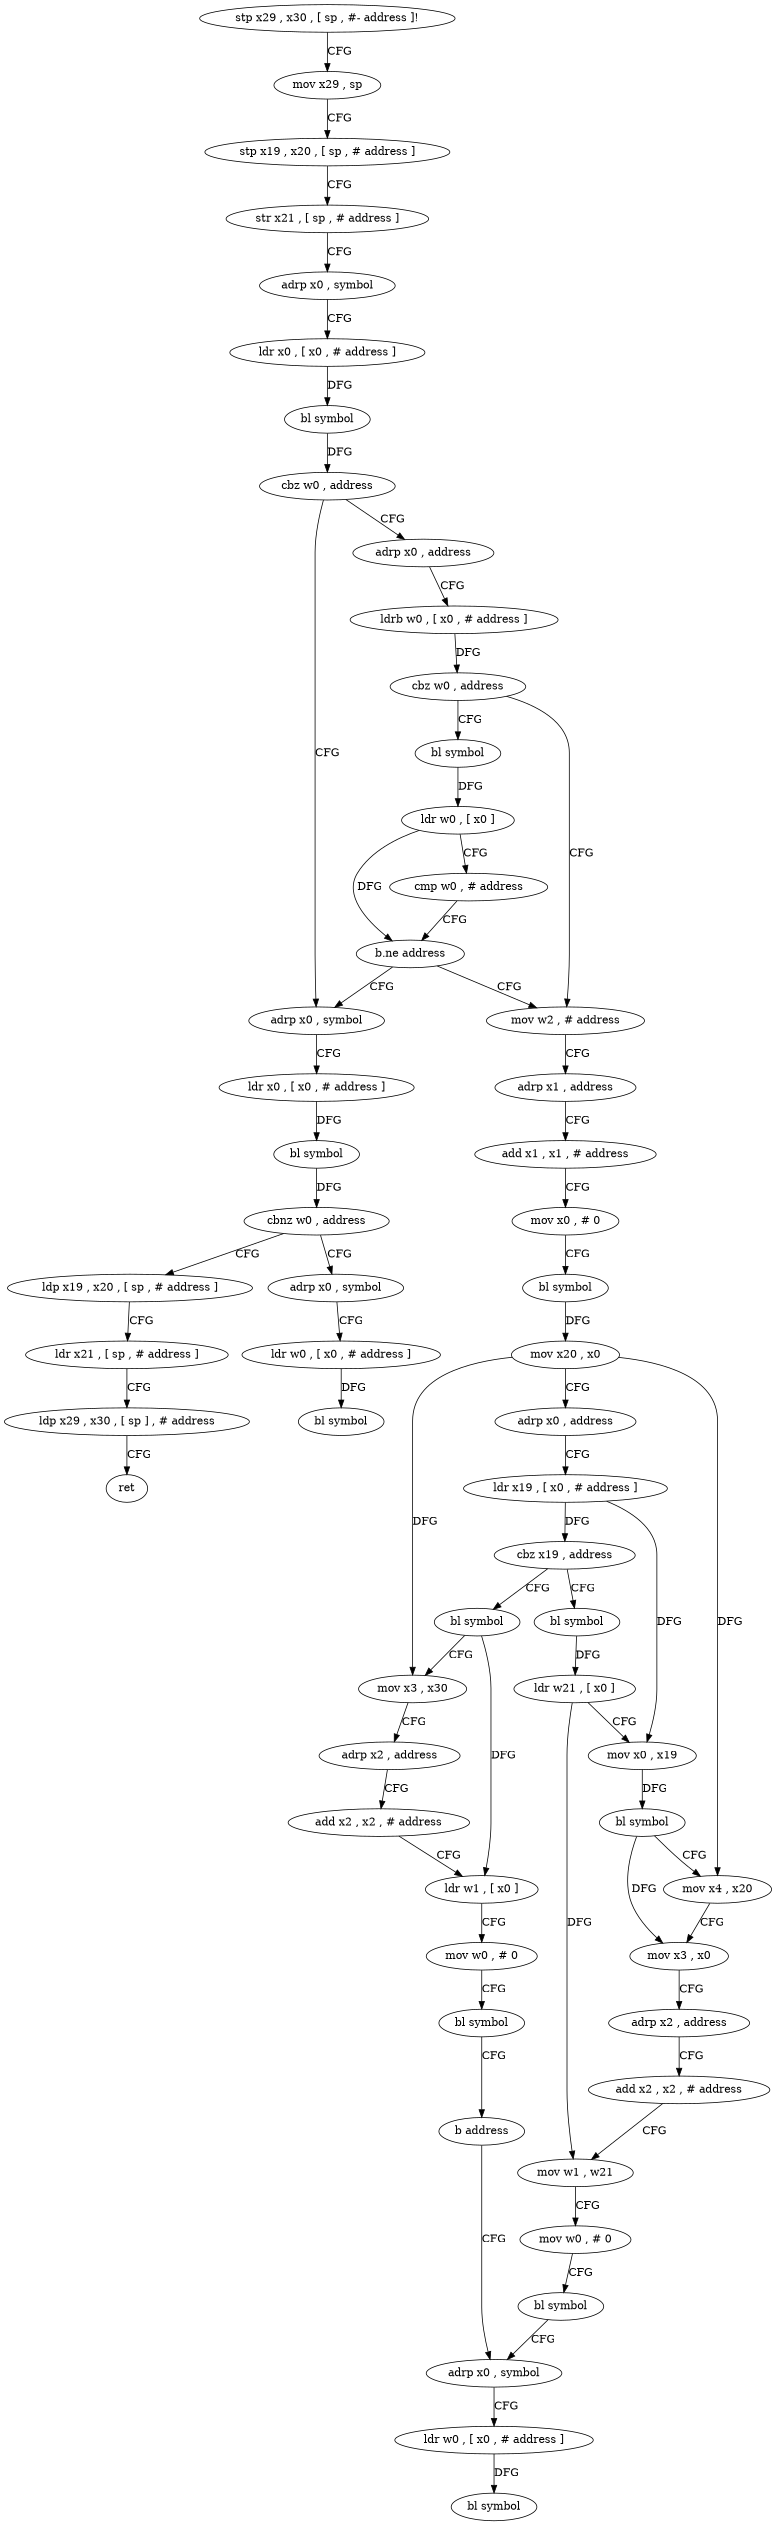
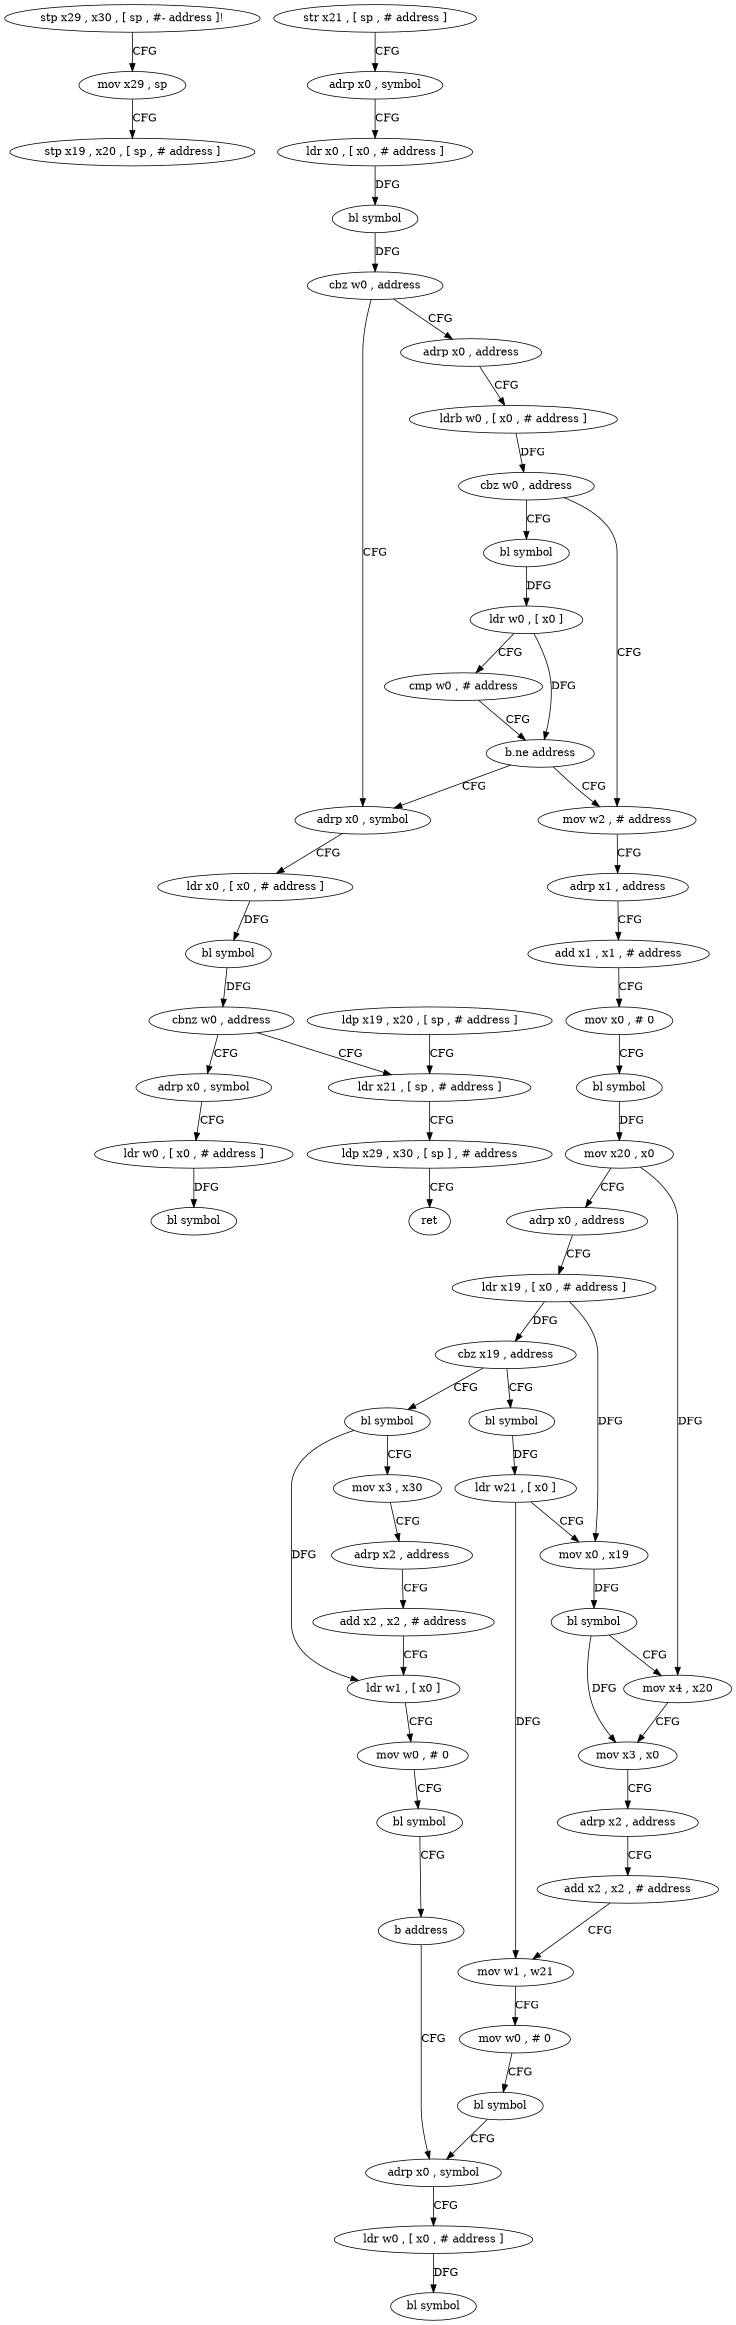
  digraph {
    n1 [label="stp x29 , x30 , [ sp , #- address ]!"]
    n2 [label="mov x29 , sp"]
    n3 [label="stp x19 , x20 , [ sp , # address ]"]
    n4 [label="str x21 , [ sp , # address ]"]
    n5 [label="adrp x0 , symbol"]
    n6 [label="ldr x0 , [ x0 , # address ]"]
    n7 [label="bl symbol"]
    n8 [label="cbz w0 , address"]
    n9 [label="adrp x0 , symbol"]
    n10 [label="adrp x0 , address"]
    n11 [label="ldr x0 , [ x0 , # address ]"]
    n12 [label="ldrb w0 , [ x0 , # address ]"]
    n13 [label="bl symbol"]
    n14 [label="cbz w0 , address"]
    n15 [label="cbnz w0 , address"]
    n16 [label="adrp x0 , symbol"]
    n17 [label="ldp x19 , x20 , [ sp , # address ]"]
    n18 [label="ldr w0 , [ x0 , # address ]"]
    n19 [label="ldr x21 , [ sp , # address ]"]
    n20 [label="bl symbol"]
    n21 [label="ldp x29 , x30 , [ sp ] , # address"]
    n22 [label="mov w2 , # address"]
    n23 [label="bl symbol"]
    n24 [label="adrp x1 , address"]
    n25 [label="ldr w0 , [ x0 ]"]
    n26 [label="add x1 , x1 , # address"]
    n27 [label="cmp w0 , # address"]
    n28 [label="b.ne address"]
    n29 [label=ret]
    n30 [label="mov x0 , # 0"]
    n31 [label="bl symbol"]
    n32 [label="mov x20 , x0"]
    n33 [label="adrp x0 , address"]
    n34 [label="mov x3 , x30"]
    n35 [label="mov x4 , x20"]
    n36 [label="ldr x19 , [ x0 , # address ]"]
    n37 [label="adrp x2 , address"]
    n38 [label="mov x3 , x0"]
    n39 [label="cbz x19 , address"]
    n40 [label="mov x0 , x19"]
    n41 [label="bl symbol"]
    n42 [label="bl symbol"]
    n43 [label="bl symbol"]
    n44 [label="ldr w1 , [ x0 ]"]
    n45 [label="ldr w21 , [ x0 ]"]
    n46 [label="mov w0 , # 0"]
    n47 [label="mov w1 , w21"]
    n48 [label="add x2 , x2 , # address"]
    n49 [label="bl symbol"]
    n50 [label="b address"]
    n51 [label="adrp x0 , symbol"]
    n52 [label="ldr w0 , [ x0 , # address ]"]
    n53 [label="bl symbol"]
    n54 [label="mov w0 , # 0"]
    n55 [label="adrp x2 , address"]
    n56 [label="add x2 , x2 , # address"]
    n57 [label="bl symbol"]
    n1 -> n2 [label=CFG]
    n2 -> n3 [label=CFG]
-   n3 -> n4 [label=CFG]
    n4 -> n5 [label=CFG]
    n5 -> n6 [label=CFG]
    n6 -> n7 [label=DFG]
    n7 -> n8 [label=DFG]
    n8 -> n9 [label=CFG]
    n8 -> n10 [label=CFG]
    n9 -> n11 [label=CFG]
    n10 -> n12 [label=CFG]
    n11 -> n13 [label=DFG]
    n12 -> n14 [label=DFG]
    n13 -> n15 [label=DFG]
    n14 -> n22 [label=CFG]
    n14 -> n23 [label=CFG]
    n15 -> n16 [label=CFG]
-   n15 -> n17 [label=CFG]
+   n15 -> n19 [label=CFG]
    n16 -> n18 [label=CFG]
    n17 -> n19 [label=CFG]
    n18 -> n20 [label=DFG]
    n19 -> n21 [label=CFG]
    n21 -> n29 [label=CFG]
    n22 -> n24 [label=CFG]
    n23 -> n25 [label=DFG]
    n24 -> n26 [label=CFG]
    n25 -> n27 [label=CFG]
    n25 -> n28 [label=DFG]
    n26 -> n30 [label=CFG]
    n27 -> n28 [label=CFG]
    n28 -> n9 [label=CFG]
    n28 -> n22 [label=CFG]
    n30 -> n31 [label=CFG]
    n31 -> n32 [label=DFG]
    n32 -> n33 [label=CFG]
-   n32 -> n34 [label=DFG]
    n32 -> n35 [label=DFG]
    n33 -> n36 [label=CFG]
    n34 -> n37 [label=CFG]
    n35 -> n38 [label=CFG]
    n36 -> n39 [label=DFG]
    n36 -> n40 [label=DFG]
    n37 -> n48 [label=CFG]
    n38 -> n55 [label=CFG]
    n39 -> n41 [label=CFG]
    n39 -> n42 [label=CFG]
    n40 -> n43 [label=DFG]
    n41 -> n34 [label=CFG]
    n41 -> n44 [label=DFG]
    n42 -> n45 [label=DFG]
    n43 -> n35 [label=CFG]
    n43 -> n38 [label=DFG]
    n44 -> n46 [label=CFG]
    n45 -> n40 [label=CFG]
    n45 -> n47 [label=DFG]
    n46 -> n49 [label=CFG]
    n47 -> n54 [label=CFG]
    n48 -> n44 [label=CFG]
    n49 -> n50 [label=CFG]
    n50 -> n51 [label=CFG]
    n51 -> n52 [label=CFG]
    n52 -> n53 [label=DFG]
    n54 -> n57 [label=CFG]
    n55 -> n56 [label=CFG]
    n56 -> n47 [label=CFG]
    n57 -> n51 [label=CFG]
  }
